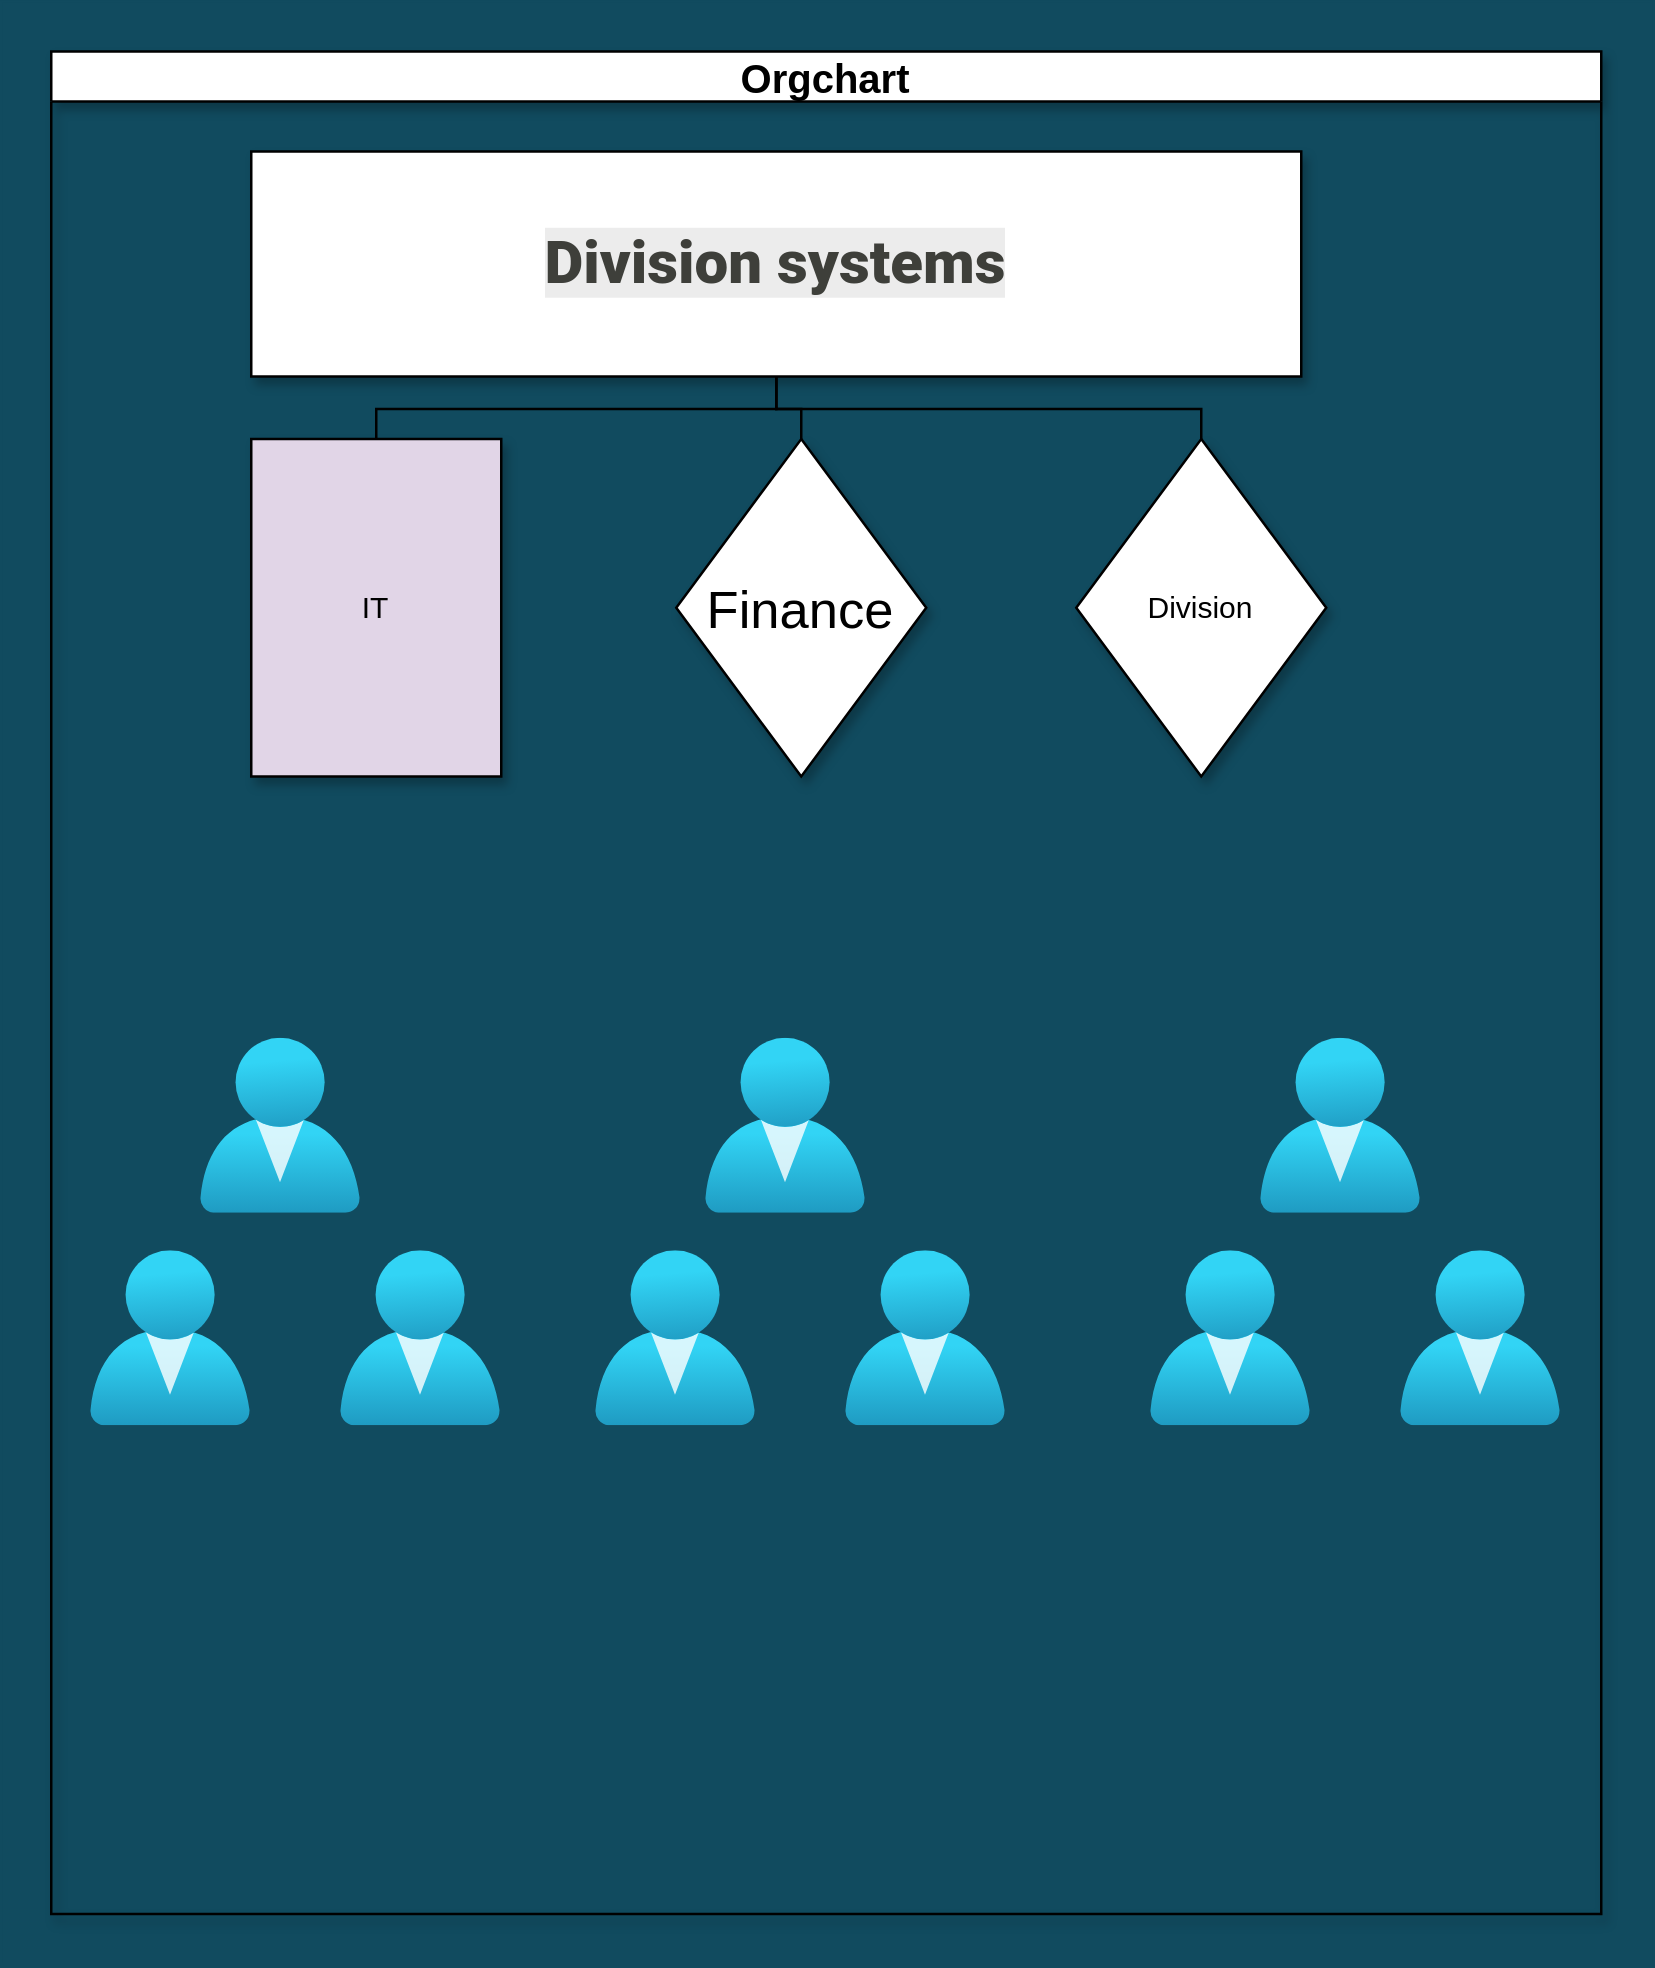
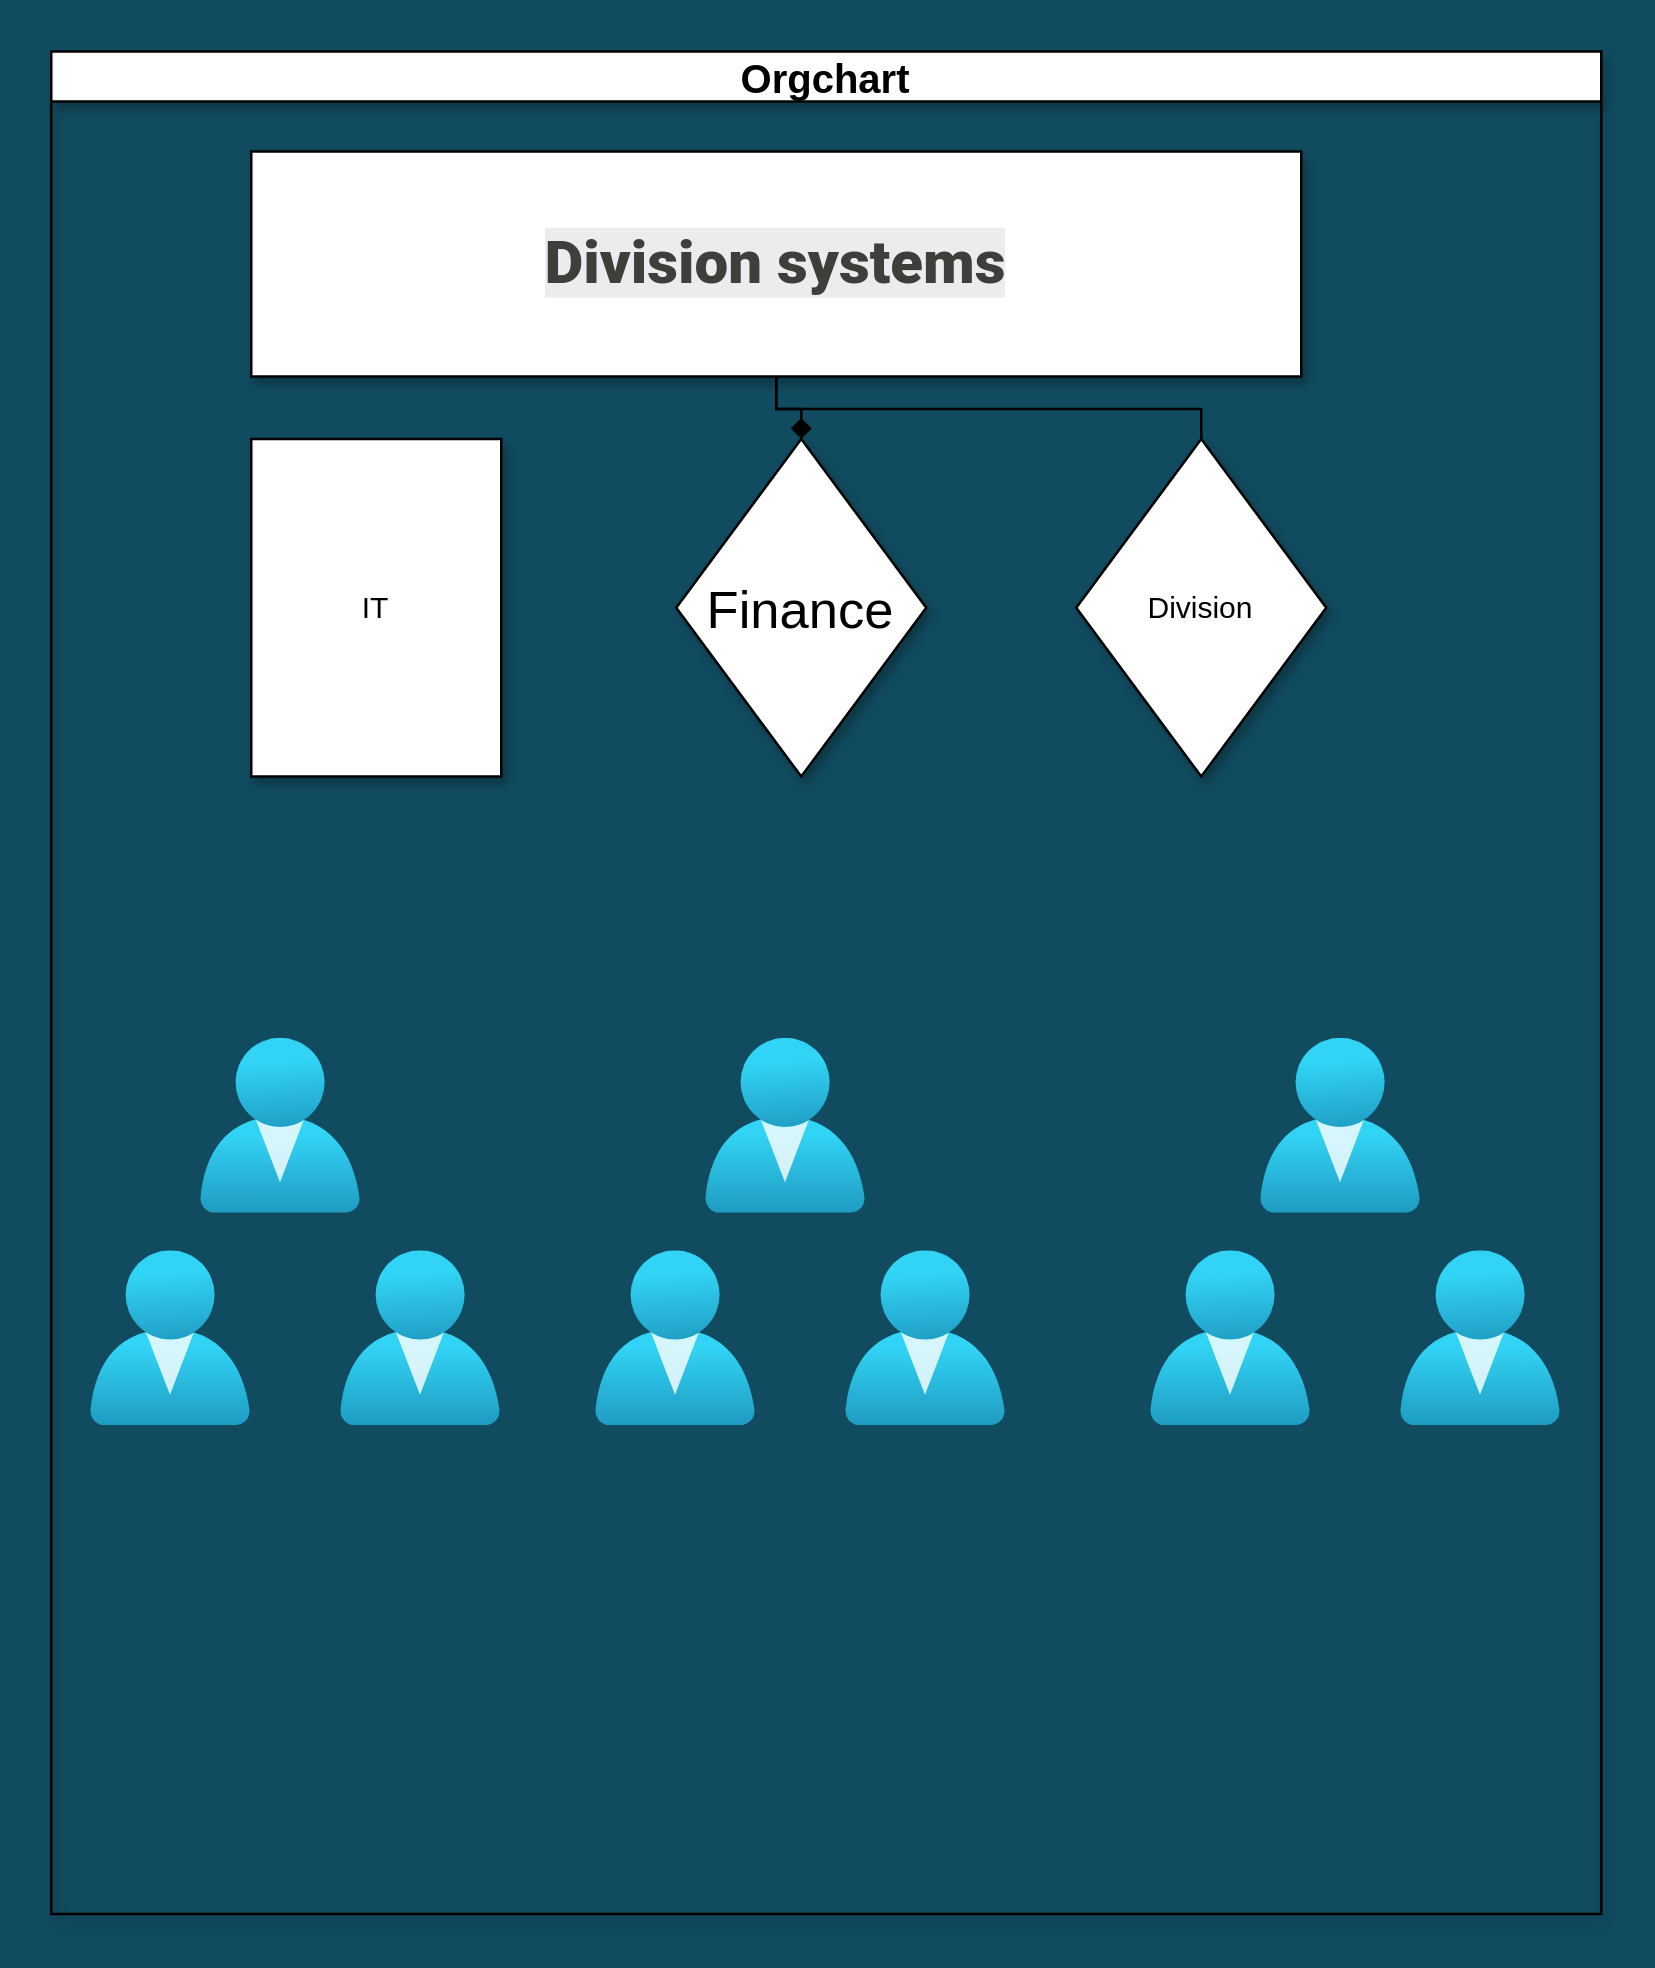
  <mxCell id="0" />
  <mxCell id="1" parent="0" />
  <mxCell id="2" value="Orgchart" style="swimlane;startSize=20;horizontal=1;containerType=tree;newEdgeStyle={&quot;edgeStyle&quot;:&quot;elbowEdgeStyle&quot;,&quot;startArrow&quot;:&quot;none&quot;,&quot;endArrow&quot;:&quot;none&quot;};shadow=1;sketch=0;fontSize=16;" vertex="1" parent="1"><mxGeometry x="20" y="20" width="620" height="745" as="geometry" /></mxCell>
- <mxCell id="3" value="" style="edgeStyle=elbowEdgeStyle;elbow=vertical;startArrow=none;endArrow=none;rounded=0;" edge="1" parent="2" source="5" target="6"><mxGeometry relative="1" as="geometry" /></mxCell>
  <mxCell id="4" value="" style="edgeStyle=elbowEdgeStyle;elbow=vertical;startArrow=none;endArrow=none;rounded=0;" edge="1" parent="2" source="5" target="7"><mxGeometry relative="1" as="geometry" /></mxCell>
  <mxCell id="5" value="&lt;h1&gt;&lt;span style=&quot;box-sizing: border-box; font-weight: bolder; color: rgb(62, 63, 58); font-family: Roboto, -apple-system, &amp;quot;system-ui&amp;quot;, &amp;quot;Segoe UI&amp;quot;, Roboto, &amp;quot;Helvetica Neue&amp;quot;, Arial, sans-serif, &amp;quot;Apple Color Emoji&amp;quot;, &amp;quot;Segoe UI Emoji&amp;quot;, &amp;quot;Segoe UI Symbol&amp;quot;; background-color: rgba(0, 0, 0, 0.075);&quot;&gt;&lt;font style=&quot;font-size: 24px;&quot;&gt;Division systems&lt;/font&gt;&lt;/span&gt;&lt;/h1&gt;" style="whiteSpace=wrap;html=1;align=center;treeFolding=1;treeMoving=1;newEdgeStyle={&quot;edgeStyle&quot;:&quot;elbowEdgeStyle&quot;,&quot;startArrow&quot;:&quot;none&quot;,&quot;endArrow&quot;:&quot;none&quot;};shadow=1;sketch=0;" vertex="1" parent="2"><mxGeometry x="80" y="40" width="420" height="90" as="geometry" /></mxCell>
- <mxCell id="6" value="IT" style="whiteSpace=wrap;html=1;align=center;verticalAlign=middle;treeFolding=1;treeMoving=1;newEdgeStyle={&quot;edgeStyle&quot;:&quot;elbowEdgeStyle&quot;,&quot;startArrow&quot;:&quot;none&quot;,&quot;endArrow&quot;:&quot;none&quot;};shadow=1;sketch=0;fillColor=#e1d5e7;" vertex="1" parent="2"><mxGeometry x="80" y="155" width="100" height="135" as="geometry" /></mxCell>
+ <mxCell id="6" value="IT" style="whiteSpace=wrap;html=1;align=center;verticalAlign=middle;treeFolding=1;treeMoving=1;newEdgeStyle={&quot;edgeStyle&quot;:&quot;elbowEdgeStyle&quot;,&quot;startArrow&quot;:&quot;none&quot;,&quot;endArrow&quot;:&quot;none&quot;};shadow=1;sketch=0;" vertex="1" parent="2"><mxGeometry x="80" y="155" width="100" height="135" as="geometry" /></mxCell>
  <mxCell id="7" value="Division" style="rhombus;whiteSpace=wrap;html=1;align=center;verticalAlign=middle;treeFolding=1;treeMoving=1;newEdgeStyle={&quot;edgeStyle&quot;:&quot;elbowEdgeStyle&quot;,&quot;startArrow&quot;:&quot;none&quot;,&quot;endArrow&quot;:&quot;none&quot;};shadow=1;sketch=0;" vertex="1" parent="2"><mxGeometry x="410" y="155" width="100" height="135" as="geometry" /></mxCell>
  <mxCell id="8" value="&lt;font style=&quot;font-size: 21px;&quot;&gt;Finance&lt;/font&gt;" style="rhombus;whiteSpace=wrap;html=1;align=center;verticalAlign=middle;treeFolding=1;treeMoving=1;newEdgeStyle={&quot;edgeStyle&quot;:&quot;elbowEdgeStyle&quot;,&quot;startArrow&quot;:&quot;none&quot;,&quot;endArrow&quot;:&quot;none&quot;};shadow=1;sketch=0;" vertex="1" parent="2"><mxGeometry x="250" y="155" width="100" height="135" as="geometry" /></mxCell>
- <mxCell id="9" value="" style="edgeStyle=elbowEdgeStyle;elbow=vertical;startArrow=none;endArrow=none;rounded=0;" edge="1" parent="2" source="5" target="8"><mxGeometry relative="1" as="geometry"><mxPoint x="290.0" y="130" as="sourcePoint" /><mxPoint x="130.0" y="155" as="targetPoint" /></mxGeometry></mxCell>
+ <mxCell id="9" value="" style="edgeStyle=elbowEdgeStyle;elbow=vertical;startArrow=none;endArrow=diamond;rounded=0;" edge="1" parent="2" source="5" target="8"><mxGeometry relative="1" as="geometry"><mxPoint x="290.0" y="130" as="sourcePoint" /><mxPoint x="130.0" y="155" as="targetPoint" /></mxGeometry></mxCell>
  <mxCell id="10" value="" style="group" vertex="1" connectable="0" parent="2"><mxGeometry x="218" y="395" width="164" height="155" as="geometry" /></mxCell>
  <mxCell id="11" value="" style="aspect=fixed;html=1;points=[];align=center;image;fontSize=12;image=img/lib/azure2/identity/Users.svg;" vertex="1" parent="10"><mxGeometry y="85" width="64" height="70" as="geometry" /></mxCell>
  <mxCell id="12" value="" style="aspect=fixed;html=1;points=[];align=center;image;fontSize=12;image=img/lib/azure2/identity/Users.svg;" vertex="1" parent="10"><mxGeometry x="44" width="64" height="70" as="geometry" /></mxCell>
  <mxCell id="13" value="" style="aspect=fixed;html=1;points=[];align=center;image;fontSize=12;image=img/lib/azure2/identity/Users.svg;" vertex="1" parent="10"><mxGeometry x="100" y="85" width="64" height="70" as="geometry" /></mxCell>
  <mxCell id="14" value="" style="group" vertex="1" connectable="0" parent="2"><mxGeometry x="16" y="395" width="164" height="155" as="geometry" /></mxCell>
  <mxCell id="15" value="" style="aspect=fixed;html=1;points=[];align=center;image;fontSize=12;image=img/lib/azure2/identity/Users.svg;" vertex="1" parent="14"><mxGeometry y="85" width="64" height="70" as="geometry" /></mxCell>
  <mxCell id="16" value="" style="aspect=fixed;html=1;points=[];align=center;image;fontSize=12;image=img/lib/azure2/identity/Users.svg;" vertex="1" parent="14"><mxGeometry x="44" width="64" height="70" as="geometry" /></mxCell>
  <mxCell id="17" value="" style="aspect=fixed;html=1;points=[];align=center;image;fontSize=12;image=img/lib/azure2/identity/Users.svg;" vertex="1" parent="14"><mxGeometry x="100" y="85" width="64" height="70" as="geometry" /></mxCell>
  <mxCell id="18" value="" style="group" vertex="1" connectable="0" parent="2"><mxGeometry x="440" y="395" width="164" height="155" as="geometry" /></mxCell>
  <mxCell id="19" value="" style="aspect=fixed;html=1;points=[];align=center;image;fontSize=12;image=img/lib/azure2/identity/Users.svg;" vertex="1" parent="18"><mxGeometry y="85" width="64" height="70" as="geometry" /></mxCell>
  <mxCell id="20" value="" style="aspect=fixed;html=1;points=[];align=center;image;fontSize=12;image=img/lib/azure2/identity/Users.svg;" vertex="1" parent="18"><mxGeometry x="44" width="64" height="70" as="geometry" /></mxCell>
  <mxCell id="21" value="" style="aspect=fixed;html=1;points=[];align=center;image;fontSize=12;image=img/lib/azure2/identity/Users.svg;" vertex="1" parent="18"><mxGeometry x="100" y="85" width="64" height="70" as="geometry" /></mxCell>
